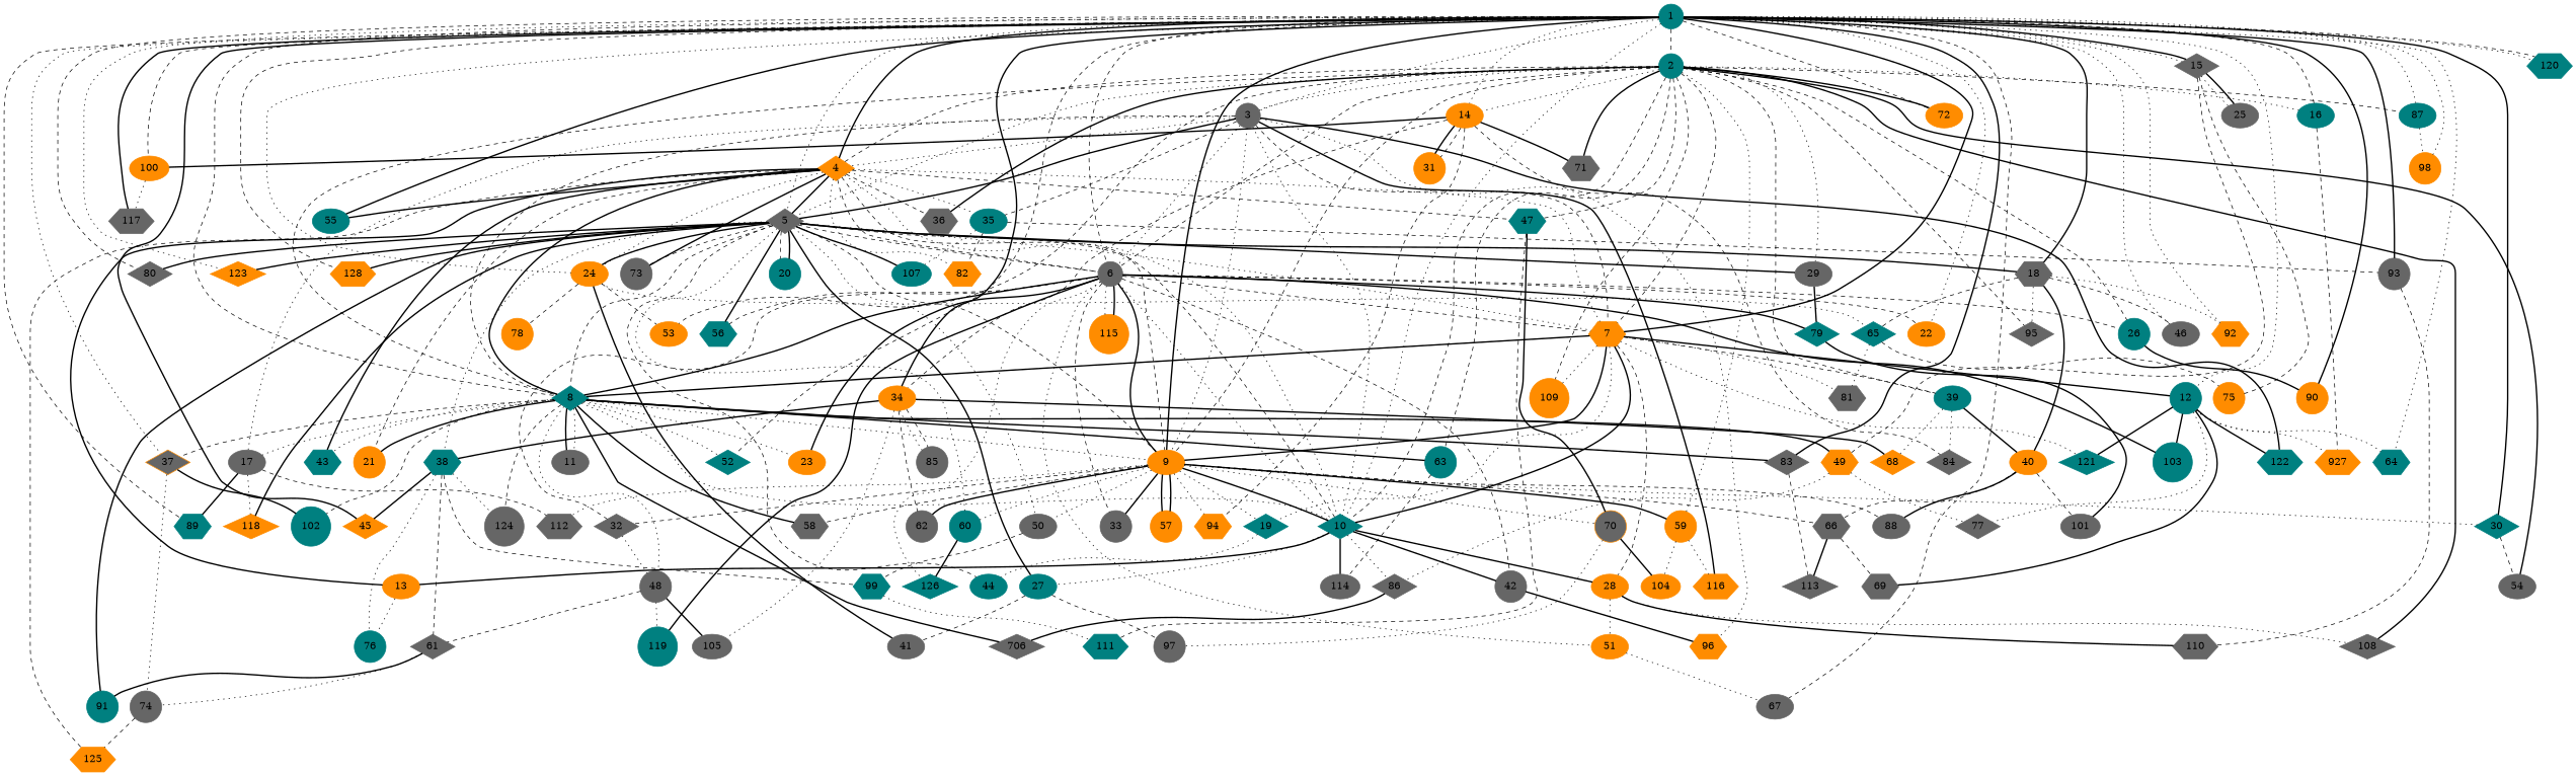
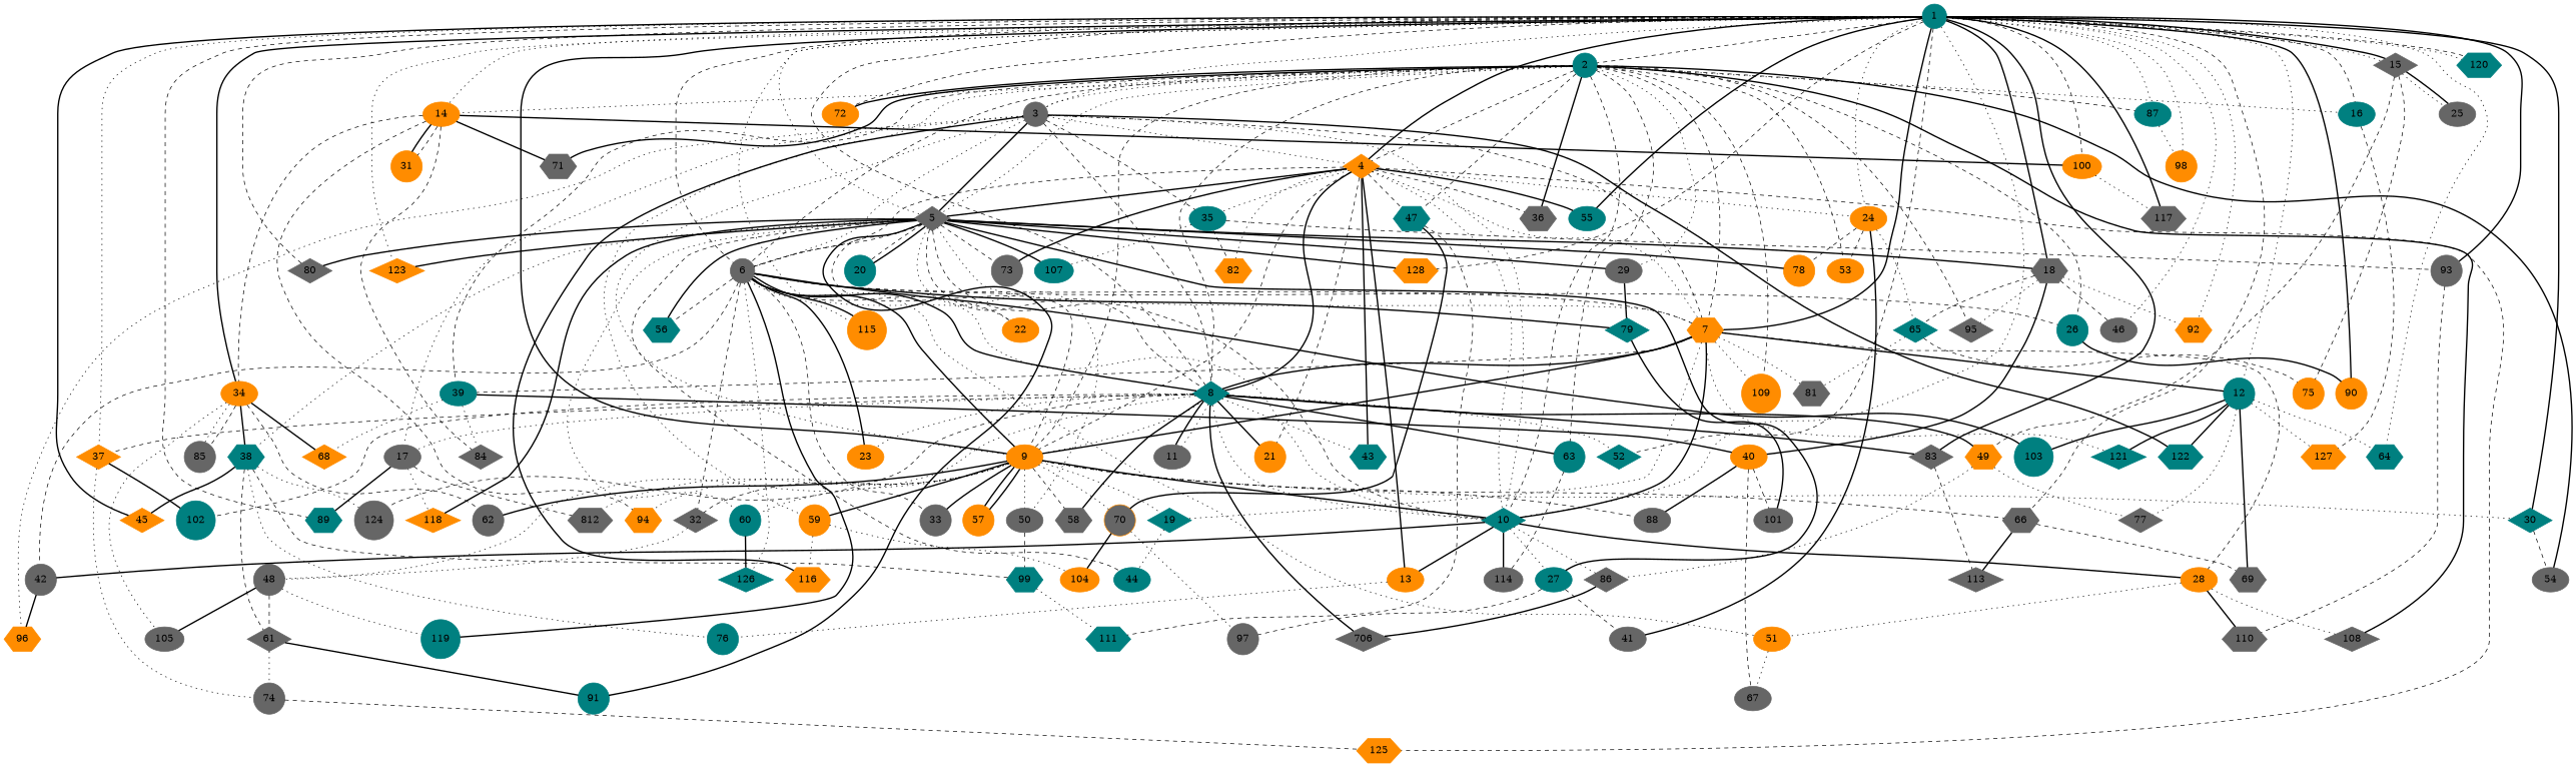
  graph {
    node [color=gray40 shape=circle style=filled]
    edge [style=bold]
    1 [color=teal]
    2 [color=teal]
    3
    4 [color=darkorange shape=diamond]
    5 [shape=diamond]
    6
    7 [color=darkorange shape=hexagon]
    8 [color=teal shape=diamond]
    9 [color=darkorange shape=ellipse]
    10 [color=teal shape=diamond]
    12 [color=teal]
    14 [color=darkorange shape=ellipse]
    15 [shape=diamond]
    16 [color=teal shape=ellipse]
    18 [shape=hexagon]
    22 [color=darkorange shape=ellipse]
    24 [color=darkorange shape=ellipse]
    30 [color=teal shape=diamond]
    34 [color=darkorange shape=ellipse]
-   37 [color=darkorange shape=diamond fillcolor=gray40]
+   37 [color=darkorange shape=diamond]
    45 [color=darkorange shape=diamond]
    46 [shape=ellipse]
    52 [color=teal shape=diamond]
    55 [color=teal shape=ellipse]
    64 [color=teal shape=hexagon]
    66 [shape=hexagon]
    72 [color=darkorange shape=ellipse]
    80 [shape=diamond]
    83 [shape=diamond]
    87 [color=teal shape=ellipse]
    89 [color=teal shape=hexagon]
    90 [color=darkorange]
    92 [color=darkorange shape=hexagon]
    93
    98 [color=darkorange]
    100 [color=darkorange shape=ellipse]
    117 [shape=hexagon]
    120 [color=teal shape=hexagon]
    123 [color=darkorange shape=diamond]
    128 [color=darkorange shape=hexagon]
    26 [color=teal]
    29 [shape=ellipse]
    36 [shape=hexagon]
    39 [color=teal shape=ellipse]
    47 [color=teal shape=hexagon]
    53 [color=darkorange shape=ellipse]
    54 [shape=ellipse]
    59 [color=darkorange]
    63 [color=teal]
    71 [shape=hexagon]
    95 [shape=diamond]
    108 [shape=diamond]
    109 [color=darkorange]
    17 [shape=ellipse]
    35 [color=teal shape=ellipse]
    96 [color=darkorange shape=hexagon]
    116 [color=darkorange shape=hexagon]
    122 [color=teal shape=hexagon]
    13 [color=darkorange shape=ellipse]
    21 [color=darkorange]
    43 [color=teal shape=hexagon]
    73
    82 [color=darkorange shape=hexagon]
    125 [color=darkorange shape=hexagon]
    20 [color=teal]
    27 [color=teal shape=ellipse]
    38 [color=teal shape=hexagon]
    44 [color=teal shape=ellipse]
    50 [shape=ellipse]
    56 [color=teal shape=hexagon]
    60 [color=teal]
    78 [color=darkorange]
    91 [color=teal]
    107 [color=teal shape=ellipse]
    118 [color=darkorange shape=diamond]
    23 [color=darkorange shape=ellipse]
    32 [shape=diamond]
    33
    42
    51 [color=darkorange shape=ellipse]
    79 [color=teal shape=diamond]
    103 [color=teal]
    115 [color=darkorange]
    119 [color=teal]
    126 [color=teal shape=diamond]
    19 [color=teal shape=diamond]
    28 [color=darkorange shape=ellipse]
    81 [shape=hexagon]
    121 [color=teal shape=diamond]
    11 [shape=ellipse]
    48
    49 [color=darkorange shape=hexagon]
    58 [shape=hexagon]
    102 [color=teal]
    n95 [label=706 shape=diamond]
    124
    57 [color=darkorange]
    62
    70 [color=darkorange fillcolor=gray40]
    88 [shape=ellipse]
    94 [color=darkorange shape=hexagon]
-   112 [shape=hexagon]
+   112 [shape=hexagon label=812]
    86 [shape=diamond]
    114 [shape=ellipse]
    69 [shape=hexagon]
    77 [shape=diamond]
-   127 [color=darkorange shape=hexagon label=927]
+   127 [color=darkorange shape=hexagon]
    31 [color=darkorange]
    84 [shape=diamond]
    25 [shape=ellipse]
    75 [color=darkorange]
    40 [color=darkorange shape=ellipse]
    65 [color=teal shape=diamond]
    41 [shape=ellipse]
    68 [color=darkorange shape=diamond]
    85
    105 [shape=ellipse]
    74
    113 [shape=diamond]
    110 [shape=hexagon]
    111 [color=teal shape=hexagon]
    104 [color=darkorange shape=ellipse]
    76 [color=teal]
    97
    61 [shape=diamond]
    99 [color=teal shape=hexagon]
    67 [shape=ellipse]
    101 [shape=ellipse]
    1 -- 2 [style=dashed]
    1 -- 3 [style=dotted]
    1 -- 4
    1 -- 5 [style=dotted]
    1 -- 6 [style=dashed]
    1 -- 7
    1 -- 8 [style=dashed]
    1 -- 9
    1 -- 10 [style=dotted]
    1 -- 12 [style=dotted]
    1 -- 14 [style=dotted]
    1 -- 15 [style=dotted]
    1 -- 15
    1 -- 16 [style=dashed]
    1 -- 18
    1 -- 22 [style=dotted]
    1 -- 24 [style=dotted]
    1 -- 30
    1 -- 34
    1 -- 37 [style=dotted]
    1 -- 45
    1 -- 46 [style=dotted]
    1 -- 52 [style=dashed]
    1 -- 55
    1 -- 64 [style=dotted]
    1 -- 66 [style=dashed]
    1 -- 72 [style=dashed]
    1 -- 80 [style=dashed]
    1 -- 83
    1 -- 87 [style=dotted]
    1 -- 89 [style=dashed]
    1 -- 90
    1 -- 92 [style=dotted]
    1 -- 93
    1 -- 98 [style=dotted]
    1 -- 100 [style=dashed]
    1 -- 117
    1 -- 120 [style=dotted]
    1 -- 120 [style=dashed]
    1 -- 123 [style=dotted]
    1 -- 128 [style=dashed]
    2 -- 3 [style=dotted]
    2 -- 4 [style=dashed]
    2 -- 5 [style=dotted]
    2 -- 6 [style=dashed]
    2 -- 7 [style=dashed]
    2 -- 8 [style=dashed]
    2 -- 9 [style=dashed]
    2 -- 10 [style=dashed]
    2 -- 14 [style=dotted]
    2 -- 16 [style=dotted]
    2 -- 72
    2 -- 87 [style=dashed]
    2 -- 26 [style=dashed]
    2 -- 29 [style=dotted]
    2 -- 36
    2 -- 39 [style=dashed]
    2 -- 47 [style=dashed]
    2 -- 53 [style=dashed]
    2 -- 54
    2 -- 59 [style=dotted]
    2 -- 63 [style=dashed]
    2 -- 71
    2 -- 95 [style=dashed]
    2 -- 108
    2 -- 109 [style=dashed]
    3 -- 4 [style=dotted]
    3 -- 5
    3 -- 6 [style=dotted]
    3 -- 7 [style=dashed]
    3 -- 8 [style=dashed]
    3 -- 9 [style=dotted]
    3 -- 10 [style=dotted]
    3 -- 17 [style=dotted]
    3 -- 35 [style=dashed]
    3 -- 96 [style=dotted]
    3 -- 116
    3 -- 122
    4 -- 5
    4 -- 6 [style=dashed]
    4 -- 7 [style=dotted]
    4 -- 8
    4 -- 9 [style=dashed]
    4 -- 10 [style=dotted]
    4 -- 24 [style=dotted]
    4 -- 55
    4 -- 36 [style=dashed]
    4 -- 47 [style=dashed]
    4 -- 35 [style=dotted]
    4 -- 13
    4 -- 21 [style=dashed]
    4 -- 43
    4 -- 73
    4 -- 82 [style=dotted]
    4 -- 125 [style=dashed]
    5 -- 6 [style=dashed]
    5 -- 7 [style=dotted]
    5 -- 8 [style=dashed]
    5 -- 9 [style=dashed]
    5 -- 10 [style=dashed]
    5 -- 18
    5 -- 80
    5 -- 123
    5 -- 128
    5 -- 29
    5 -- 73 [style=dashed]
    5 -- 20 [style=dashed]
    5 -- 20
    5 -- 27
    5 -- 38 [style=dotted]
    5 -- 44 [style=dashed]
    5 -- 50 [style=dotted]
    5 -- 56
    5 -- 60 [style=dotted]
-   5 -- 24
+   5 -- 78
    5 -- 91
    5 -- 107
    5 -- 118
    6 -- 7 [style=dashed]
    6 -- 8
    6 -- 9
    6 -- 10 [style=dotted]
    6 -- 22 [style=dashed]
    6 -- 26 [style=dashed]
    6 -- 56 [style=dashed]
    6 -- 23
    6 -- 32 [style=dashed]
    6 -- 33 [style=dashed]
    6 -- 42 [style=dashed]
    6 -- 51 [style=dotted]
    6 -- 79
    6 -- 103
    6 -- 115 [style=dotted]
    6 -- 115
    6 -- 119
    6 -- 126 [style=dotted]
    7 -- 8
    7 -- 9
    7 -- 10
    7 -- 12
    7 -- 39 [style=dashed]
    7 -- 109 [style=dotted]
    7 -- 19 [style=dotted]
    7 -- 28 [style=dashed]
    7 -- 81 [style=dotted]
    7 -- 121 [style=dotted]
    8 -- 9 [style=dotted]
    8 -- 10 [style=dotted]
    8 -- 37 [style=dashed]
    8 -- 52 [style=dotted]
    8 -- 83
    8 -- 63
    8 -- 17 [style=dotted]
    8 -- 21
    8 -- 43 [style=dotted]
    8 -- 23 [style=dotted]
    8 -- 11
    8 -- 11 [style=dotted]
    8 -- 48 [style=dotted]
    8 -- 49
    8 -- 58
    8 -- 102 [style=dashed]
    8 -- n95
    8 -- 124 [style=dashed]
    9 -- 10
    9 -- 30 [style=dotted]
    9 -- 66 [style=dashed]
    9 -- 59
    9 -- 50 [style=dotted]
    9 -- 60 [style=dotted]
    9 -- 32 [style=dashed]
    9 -- 33
    9 -- 19 [style=dotted]
    9 -- 58 [style=dashed]
    9 -- 57
    9 -- 57
    9 -- 62
    9 -- 70 [style=dotted]
    9 -- 88 [style=dashed]
    9 -- 94 [style=dotted]
    9 -- 112 [style=dotted]
    10 -- 13
    10 -- 27 [style=dotted]
    10 -- 42
    10 -- 28
    10 -- 86 [style=dotted]
    10 -- 114
    12 -- 64 [style=dotted]
    12 -- 122
    12 -- 103
    12 -- 121
    12 -- 69
    12 -- 77 [style=dotted]
    12 -- 127 [style=dotted]
    14 -- 34 [style=dashed]
    14 -- 100
    14 -- 71
    14 -- 94 [style=dashed]
    14 -- 31
    14 -- 31 [style=dashed]
    14 -- 84 [style=dashed]
    15 -- 49 [style=dashed]
    15 -- 25 [style=dotted]
    15 -- 25
    15 -- 75 [style=dashed]
    16 -- 127 [style=dashed]
    18 -- 46 [style=dashed]
    18 -- 92 [style=dotted]
    18 -- 95 [style=dotted]
    18 -- 40
    18 -- 65 [style=dashed]
    24 -- 53 [style=dashed]
    24 -- 78 [style=dashed]
    24 -- 65 [style=dotted]
    24 -- 41
    30 -- 54 [style=dashed]
    34 -- 38
    34 -- 62 [style=dashed]
    34 -- 68
    34 -- 85 [style=dotted]
    34 -- 85 [style=dashed]
    34 -- 105 [style=dotted]
    37 -- 102
    37 -- 74 [style=dotted]
    66 -- 69 [style=dashed]
    66 -- 113
    83 -- 113 [style=dashed]
    87 -- 98 [style=dotted]
    93 -- 110 [style=dashed]
    100 -- 117 [style=dotted]
    26 -- 90
    29 -- 79
    39 -- 84 [style=dotted]
    39 -- 40
    39 -- 68 [style=dotted]
    47 -- 70
    47 -- 111 [style=dashed]
    59 -- 116 [style=dotted]
    59 -- 104 [style=dotted]
    63 -- 114 [style=dashed]
    17 -- 89
    17 -- 118 [style=dotted]
    17 -- 112 [style=dashed]
    35 -- 93 [style=dashed]
    35 -- 82 [style=dashed]
    35 -- 107 [style=dotted]
    13 -- 76 [style=dotted]
    27 -- 41 [style=dashed]
    27 -- 97 [style=dashed]
    38 -- 45
    38 -- 124 [style=dotted]
    38 -- 76 [style=dotted]
    38 -- 61 [style=dashed]
    38 -- 99 [style=dashed]
    50 -- 99 [style=dashed]
    60 -- 126
    32 -- 48 [style=dotted]
    42 -- 96
    51 -- 67 [style=dotted]
    79 -- 101
    19 -- 44 [style=dotted]
    28 -- 108 [style=dotted]
    28 -- 51 [style=dotted]
    28 -- 110
    48 -- 119 [style=dotted]
    48 -- 105
    48 -- 61 [style=dashed]
    49 -- 86 [style=dotted]
    49 -- 77 [style=dotted]
    70 -- 104
    70 -- 97 [style=dotted]
    86 -- n95
    40 -- 88
    40 -- 67 [style=dashed]
    40 -- 101 [style=dashed]
    65 -- 81 [style=dotted]
    65 -- 75 [style=dashed]
    74 -- 125 [style=dashed]
    61 -- 91
    61 -- 74 [style=dotted]
    99 -- 111 [style=dotted]
  }
